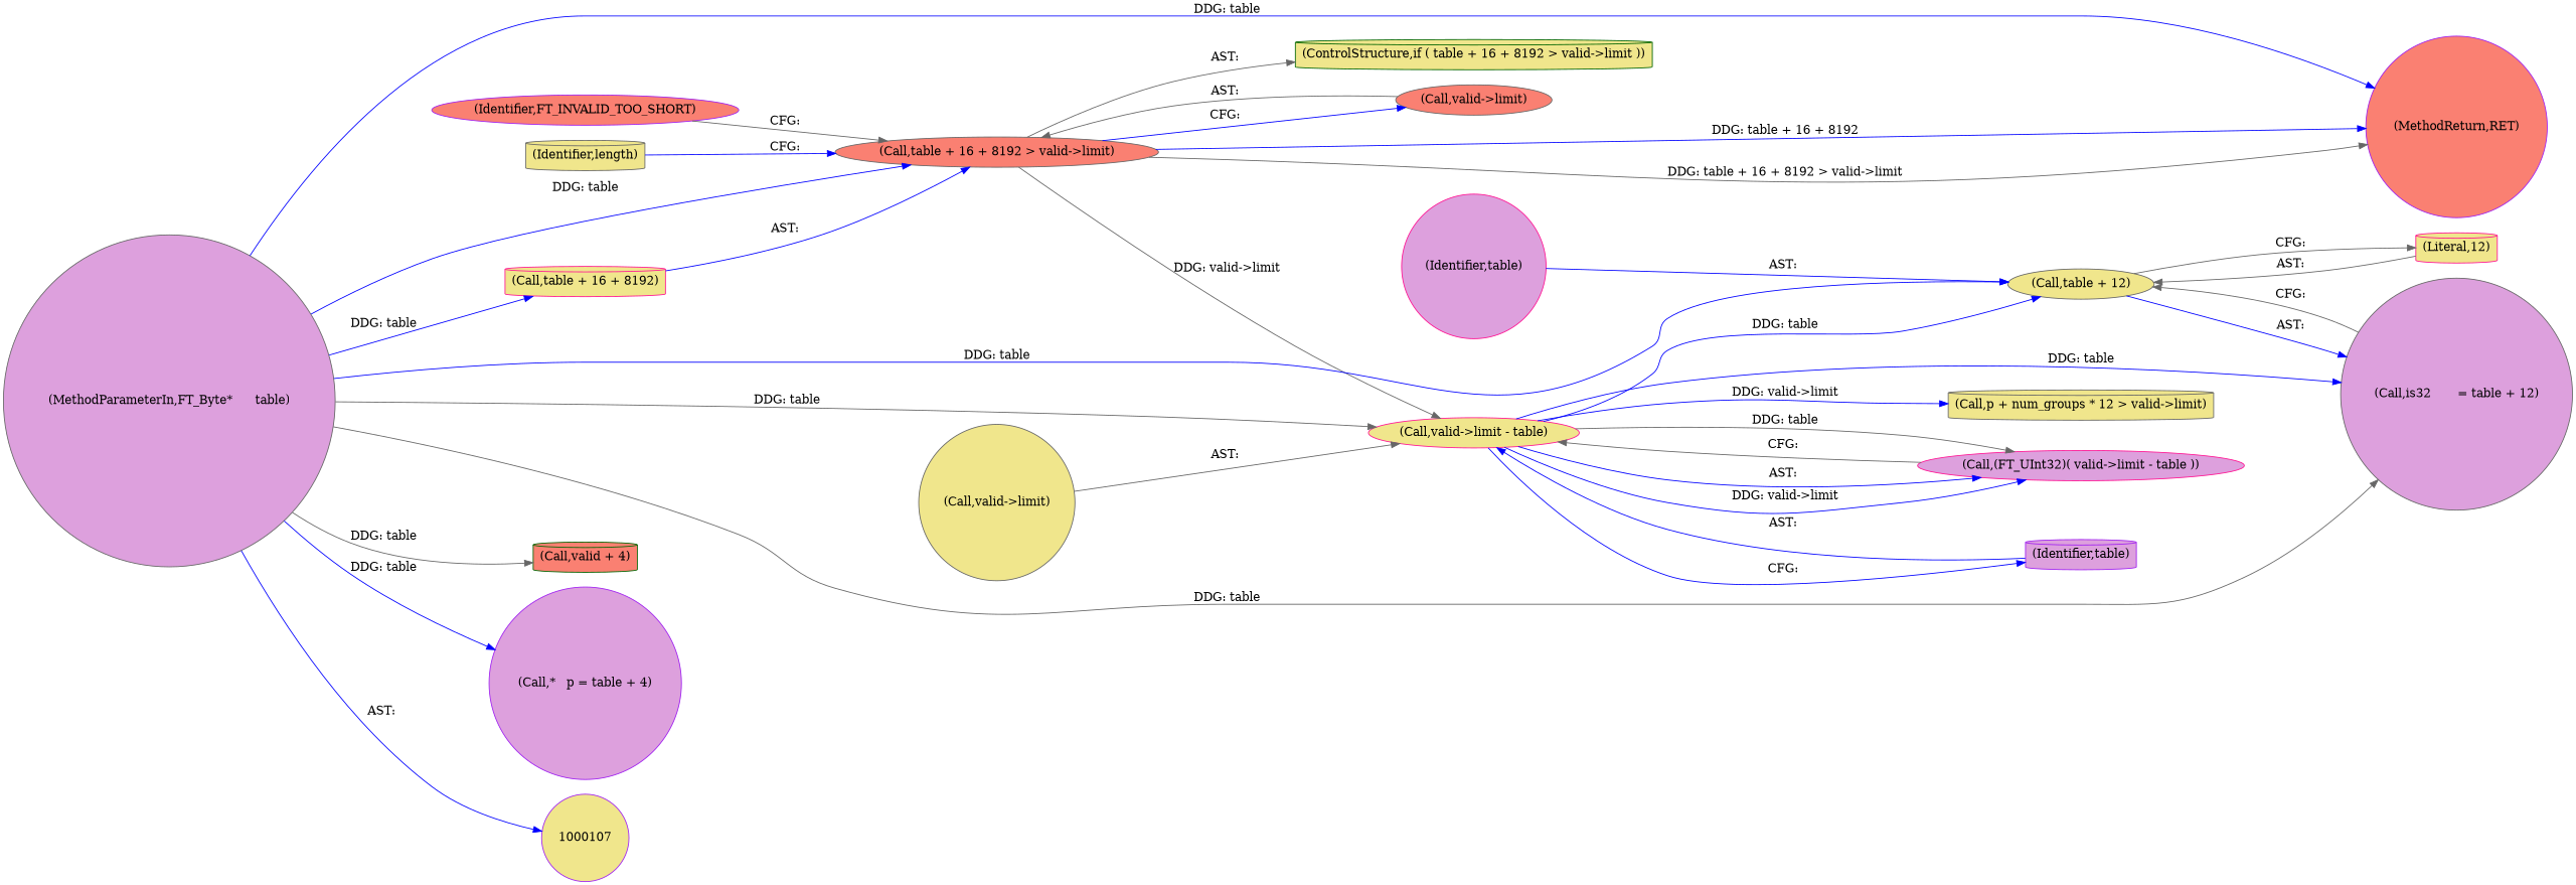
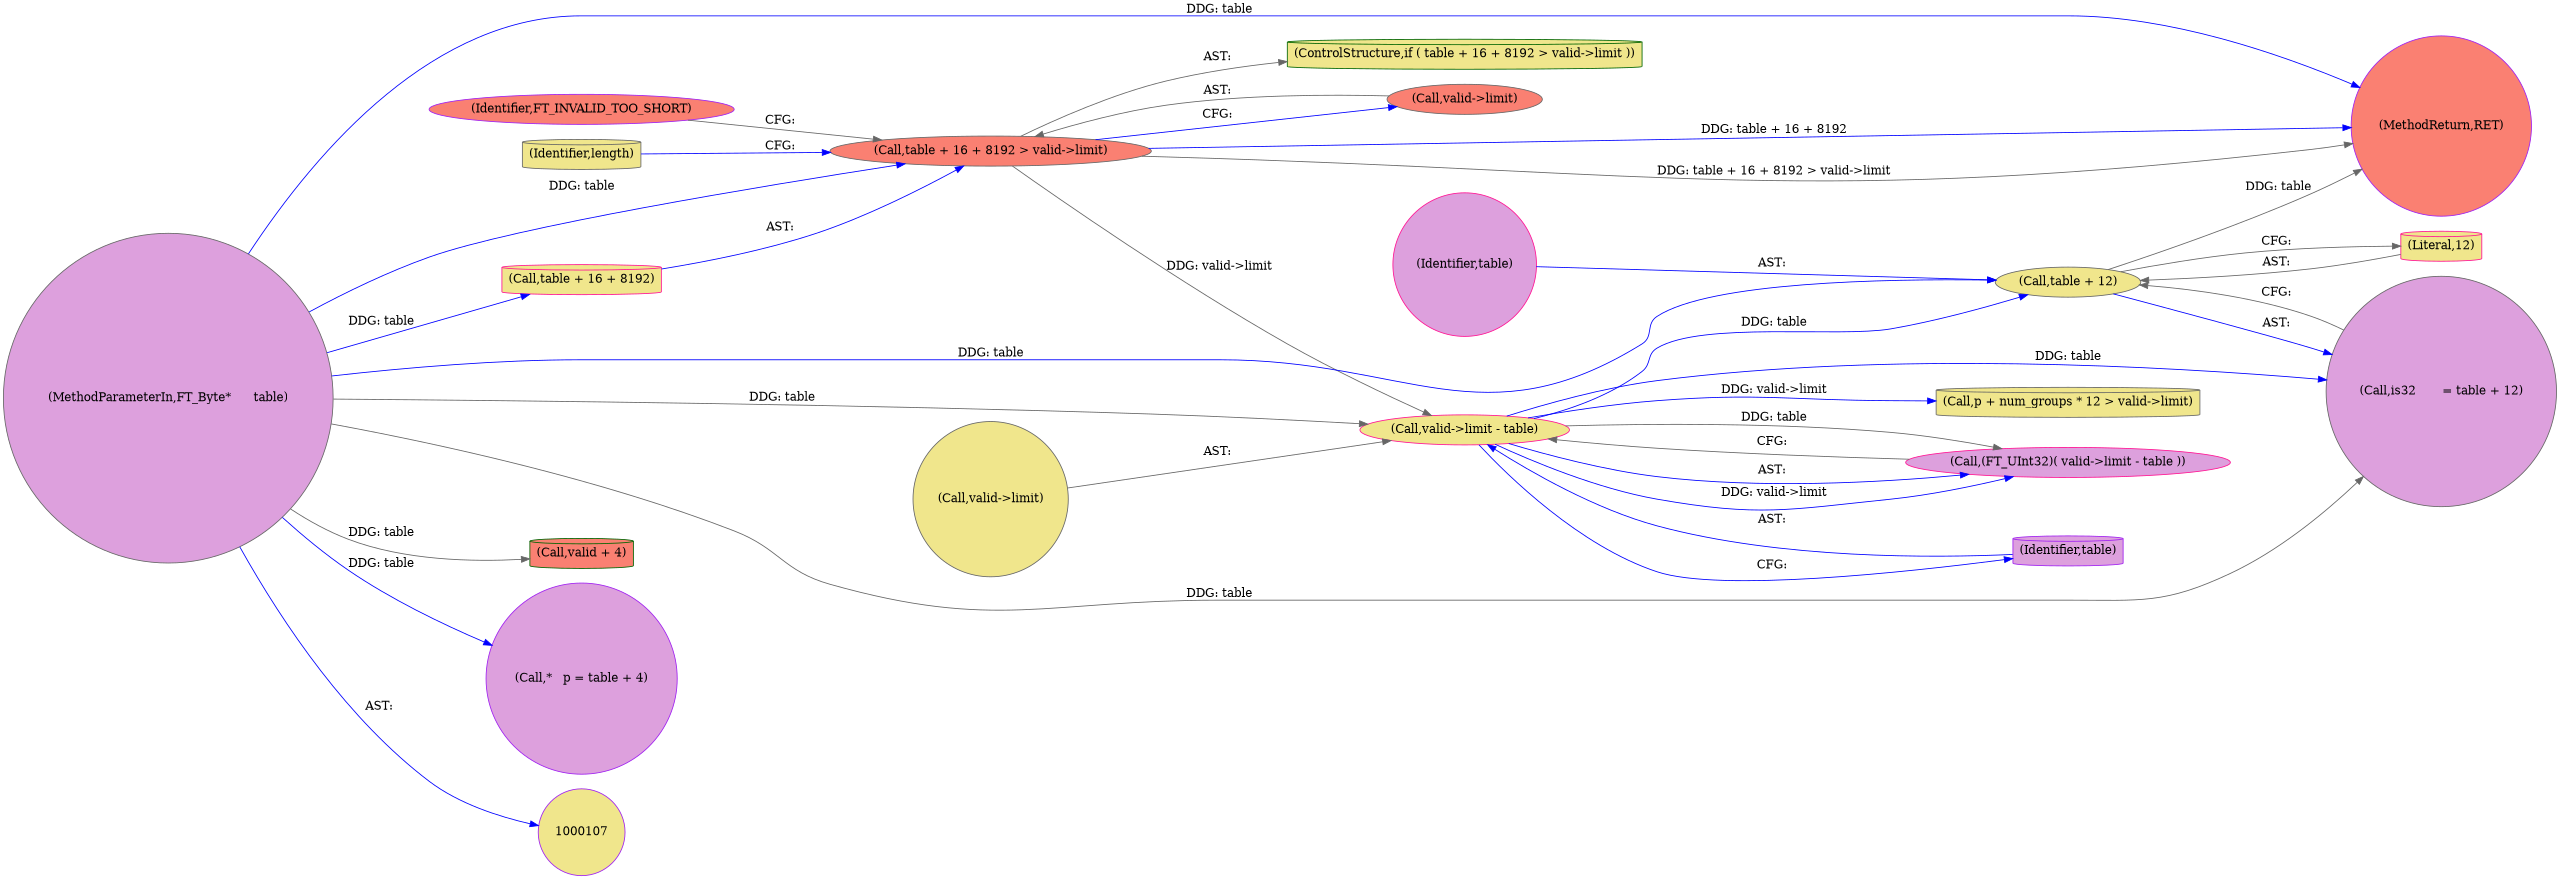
  digraph {
    rankdir=LR
    node [color=gray40 fillcolor=khaki shape=circle style=filled]
    edge [color=blue]
    n1 [label="(Call,table + 12)" shape=ellipse]
    n2 [color=purple fillcolor=salmon label="(MethodReturn,RET)"]
    n3 [fillcolor=plum label="(Call,is32       = table + 12)"]
    n4 [color=deeppink label="(Literal,12)" shape=cylinder]
    n5 [color=deeppink label="(Call,valid->limit - table)" shape=ellipse]
    n6 [label="(Call,p + num_groups * 12 > valid->limit)" shape=cylinder]
    n7 [color=purple fillcolor=plum label="(Identifier,table)" shape=cylinder]
    n8 [color=deeppink fillcolor=plum label="(Call,(FT_UInt32)( valid->limit - table ))" shape=ellipse]
    n9 [fillcolor=salmon label="(Call,table + 16 + 8192 > valid->limit)" shape=ellipse]
    n10 [color=darkgreen label="(ControlStructure,if ( table + 16 + 8192 > valid->limit ))" shape=cylinder]
    n11 [fillcolor=salmon label="(Call,valid->limit)" shape=ellipse]
    n12 [fillcolor=plum label="(MethodParameterIn,FT_Byte*      table)"]
    n13 [color=darkgreen fillcolor=salmon label="(Call,valid + 4)" shape=cylinder]
    n14 [color=purple fillcolor=plum label="(Call,*   p = table + 4)"]
    n15 [color=deeppink label="(Call,table + 16 + 8192)" shape=cylinder]
    1000107 [color=purple]
    n17 [color=purple fillcolor=salmon label="(Identifier,FT_INVALID_TOO_SHORT)" shape=ellipse]
    n18 [label="(Call,valid->limit)"]
    n19 [label="(Identifier,length)" shape=cylinder]
    n20 [color=deeppink fillcolor=plum label="(Identifier,table)"]
+   n1 -> n2 [color=gray40 label="DDG: table"]
    n1 -> n3 [label="AST: "]
    n1 -> n4 [color=gray40 label="CFG: "]
    n3 -> n1 [color=gray40 label="CFG: "]
    n4 -> n1 [color=gray40 label="AST: "]
    n5 -> n1 [label="DDG: table"]
    n5 -> n3 [label="DDG: table"]
    n5 -> n6 [label="DDG: valid->limit"]
    n5 -> n7 [label="CFG: "]
    n5 -> n8 [label="AST: "]
    n5 -> n8 [label="DDG: valid->limit"]
    n5 -> n8 [color=gray40 label="DDG: table"]
    n7 -> n5 [label="AST: "]
    n8 -> n5 [color=gray40 label="CFG: "]
    n9 -> n2 [color=gray40 label="DDG: table + 16 + 8192 > valid->limit"]
    n9 -> n2 [label="DDG: table + 16 + 8192"]
    n9 -> n5 [color=gray40 label="DDG: valid->limit"]
    n9 -> n10 [color=gray40 label="AST: "]
    n9 -> n11 [label="CFG: "]
    n11 -> n9 [color=gray40 label="AST: "]
    n12 -> n1 [label="DDG: table"]
    n12 -> n2 [label="DDG: table"]
    n12 -> n3 [color=gray40 label="DDG: table"]
    n12 -> n5 [color=gray40 label="DDG: table"]
    n12 -> n9 [label="DDG: table"]
    n12 -> n13 [color=gray40 label="DDG: table"]
    n12 -> n14 [label="DDG: table"]
    n12 -> n15 [label="DDG: table"]
    n12 -> 1000107 [label="AST: "]
    n15 -> n9 [label="AST: "]
    n17 -> n9 [color=gray40 label="CFG: "]
    n18 -> n5 [color=gray40 label="AST: "]
    n19 -> n9 [label="CFG: "]
    n20 -> n1 [label="AST: "]
  }
